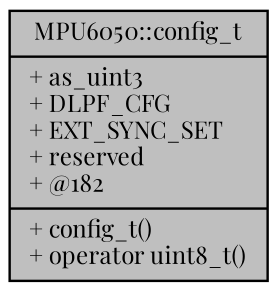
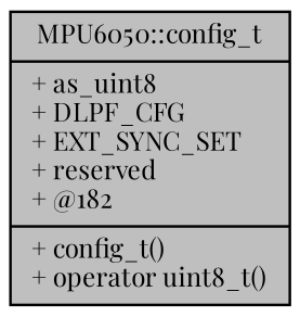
  digraph {
    fontname="Playfair Display"
-   n1 [color=black fillcolor=grey75 fontcolor=black fontname="Playfair Display" fontsize=10 height=0.2 label="{MPU6050::config_t\n|+ as_uint3\l+ DLPF_CFG\l+ EXT_SYNC_SET\l+ reserved\l+ @182\l|+ config_t()\l+ operator uint8_t()\l}" shape=record style=filled width=0.4]
+   n1 [color=black fillcolor=grey75 fontcolor=black fontname="Playfair Display" fontsize=10 height=0.2 label="{MPU6050::config_t\n|+ as_uint8\l+ DLPF_CFG\l+ EXT_SYNC_SET\l+ reserved\l+ @182\l|+ config_t()\l+ operator uint8_t()\l}" shape=record style=filled width=0.4]
  }
